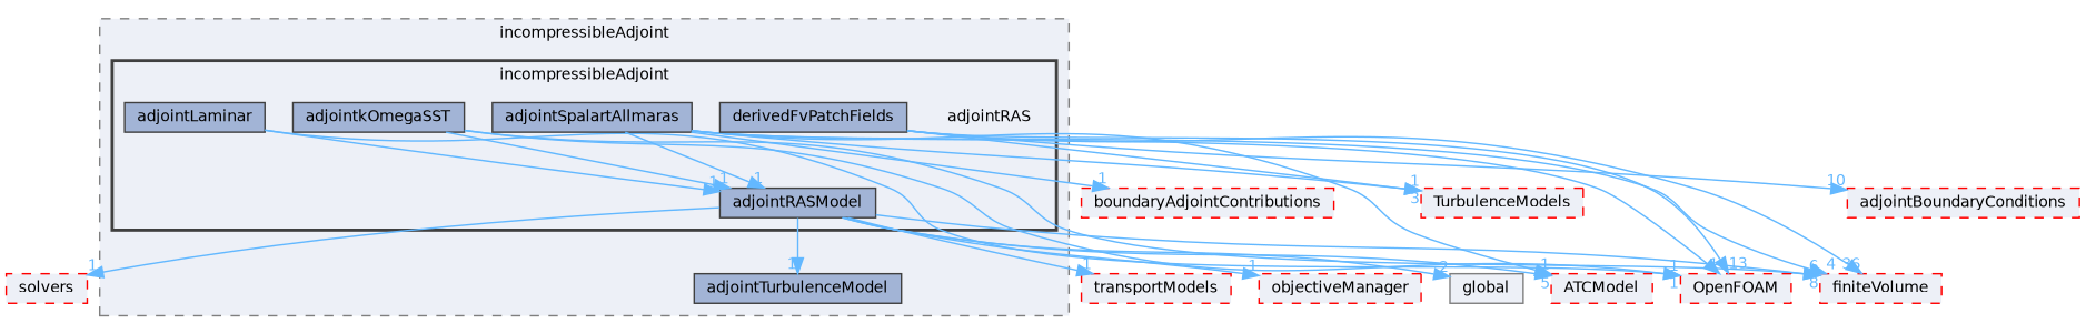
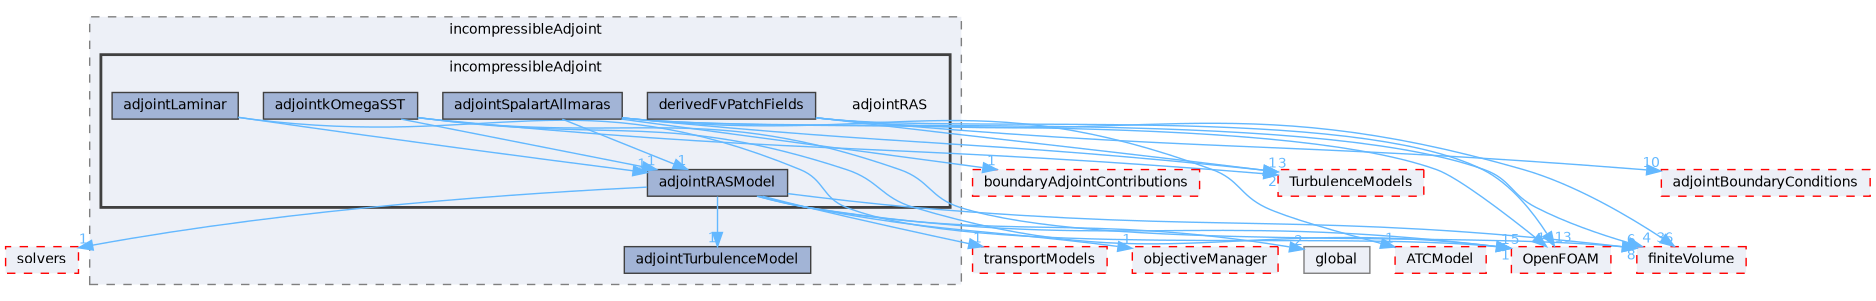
  digraph {
    compound=true
    node [fontname=Helvetica fontsize=10 shape=box color=red fillcolor="#edf0f7" style="filled,dashed"]
    edge [color=steelblue1 fontcolor=steelblue1 fontname=Helvetica fontsize=10 headlabel=1 labeldistance=1.5 labelfontname=Helvetica labelfontsize=10]
    n1 [height=0.2 label=adjointRAS shape=plaintext width=0.4 color="" fillcolor="" style=""]
    n2 [color=grey25 fillcolor="#a2b4d6" height=0.2 label=adjointkOmegaSST style=filled width=0.4]
    n3 [color=grey25 fillcolor="#a2b4d6" height=0.2 label=adjointLaminar style=filled width=0.4]
    n4 [color=grey25 fillcolor="#a2b4d6" height=0.2 label=adjointRASModel style=filled width=0.4]
    n5 [color=grey25 fillcolor="#a2b4d6" height=0.2 label=adjointSpalartAllmaras style=filled width=0.4]
    n6 [color=grey25 fillcolor="#a2b4d6" height=0.2 label=derivedFvPatchFields style=filled width=0.4]
    n7 [color=grey25 fillcolor="#a2b4d6" height=0.2 label=adjointTurbulenceModel style=filled width=0.4]
    n8 [height=0.2 label=TurbulenceModels width=0.4]
    n9 [height=0.2 label=finiteVolume width=0.4]
    n10 [height=0.2 label=OpenFOAM width=0.4]
    n11 [height=0.2 label=transportModels width=0.4]
    n12 [height=0.2 label=objectiveManager width=0.4]
    n13 [color=grey50 height=0.2 label=global style=filled width=0.4]
    n14 [height=0.2 label=solvers width=0.4]
    n15 [height=0.2 label=boundaryAdjointContributions width=0.4]
    n16 [height=0.2 label=ATCModel width=0.4]
    n17 [height=0.2 label=adjointBoundaryConditions width=0.4]
    subgraph cluster_1 {
      bgcolor="#edf0f7"
      fontname=Helvetica
      fontsize=10
      label=incompressibleAdjoint
      pencolor=grey50
      style="filled,dashed"
      n7
      subgraph cluster_2 {
        bgcolor="#edf0f7"
        fontname=Helvetica
        fontsize=10
        pencolor=grey25
        style="filled,bold"
        n1
        n2
        n3
        n4
        n5
        n6
      }
    }
    n2 -> n4
+   n2 -> n8 [headlabel=2]
    n2 -> n9 [headlabel=6]
    n2 -> n10
    n3 -> n4
    n3 -> n10
    n4 -> n7
    n4 -> n9 [headlabel=8]
-   n4 -> n16 [headlabel=5]
+   n4 -> n10 [headlabel=5]
    n4 -> n11
    n4 -> n12
    n4 -> n13 [headlabel=2]
    n4 -> n14
    n5 -> n4
    n5 -> n8
    n5 -> n9 [headlabel=4]
    n5 -> n10
    n5 -> n15
    n5 -> n16
    n6 -> n8 [headlabel=3]
    n6 -> n9 [headlabel=36]
    n6 -> n10 [headlabel=13]
    n6 -> n17 [headlabel=10]
  }
